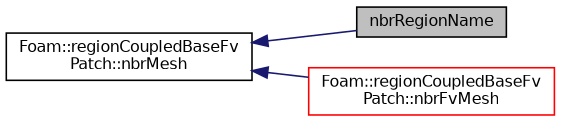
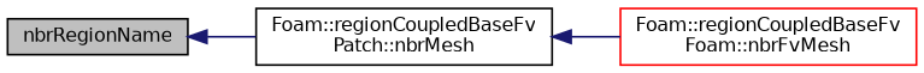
  digraph {
    rankdir=LR
    node [color=black fontname=Helvetica fontsize=10 shape=record]
    edge [color=midnightblue dir=back fontname=Helvetica fontsize=10 labelfontname=Helvetica labelfontsize=10 style=solid]
    n1 [fillcolor=grey75 fontcolor=black height=0.2 label=nbrRegionName style=filled width=0.4]
    n2 [height=0.2 label="Foam::regionCoupledBaseFv\lPatch::nbrMesh" width=0.4]
-   n3 [color=red height=0.2 label="Foam::regionCoupledBaseFv\lPatch::nbrFvMesh" width=0.4]
-   n2 -> n1
+   n3 [color=red height=0.2 label="Foam::regionCoupledBaseFv\lFoam::nbrFvMesh" width=0.4]
+   n1 -> n2
    n2 -> n3
  }
